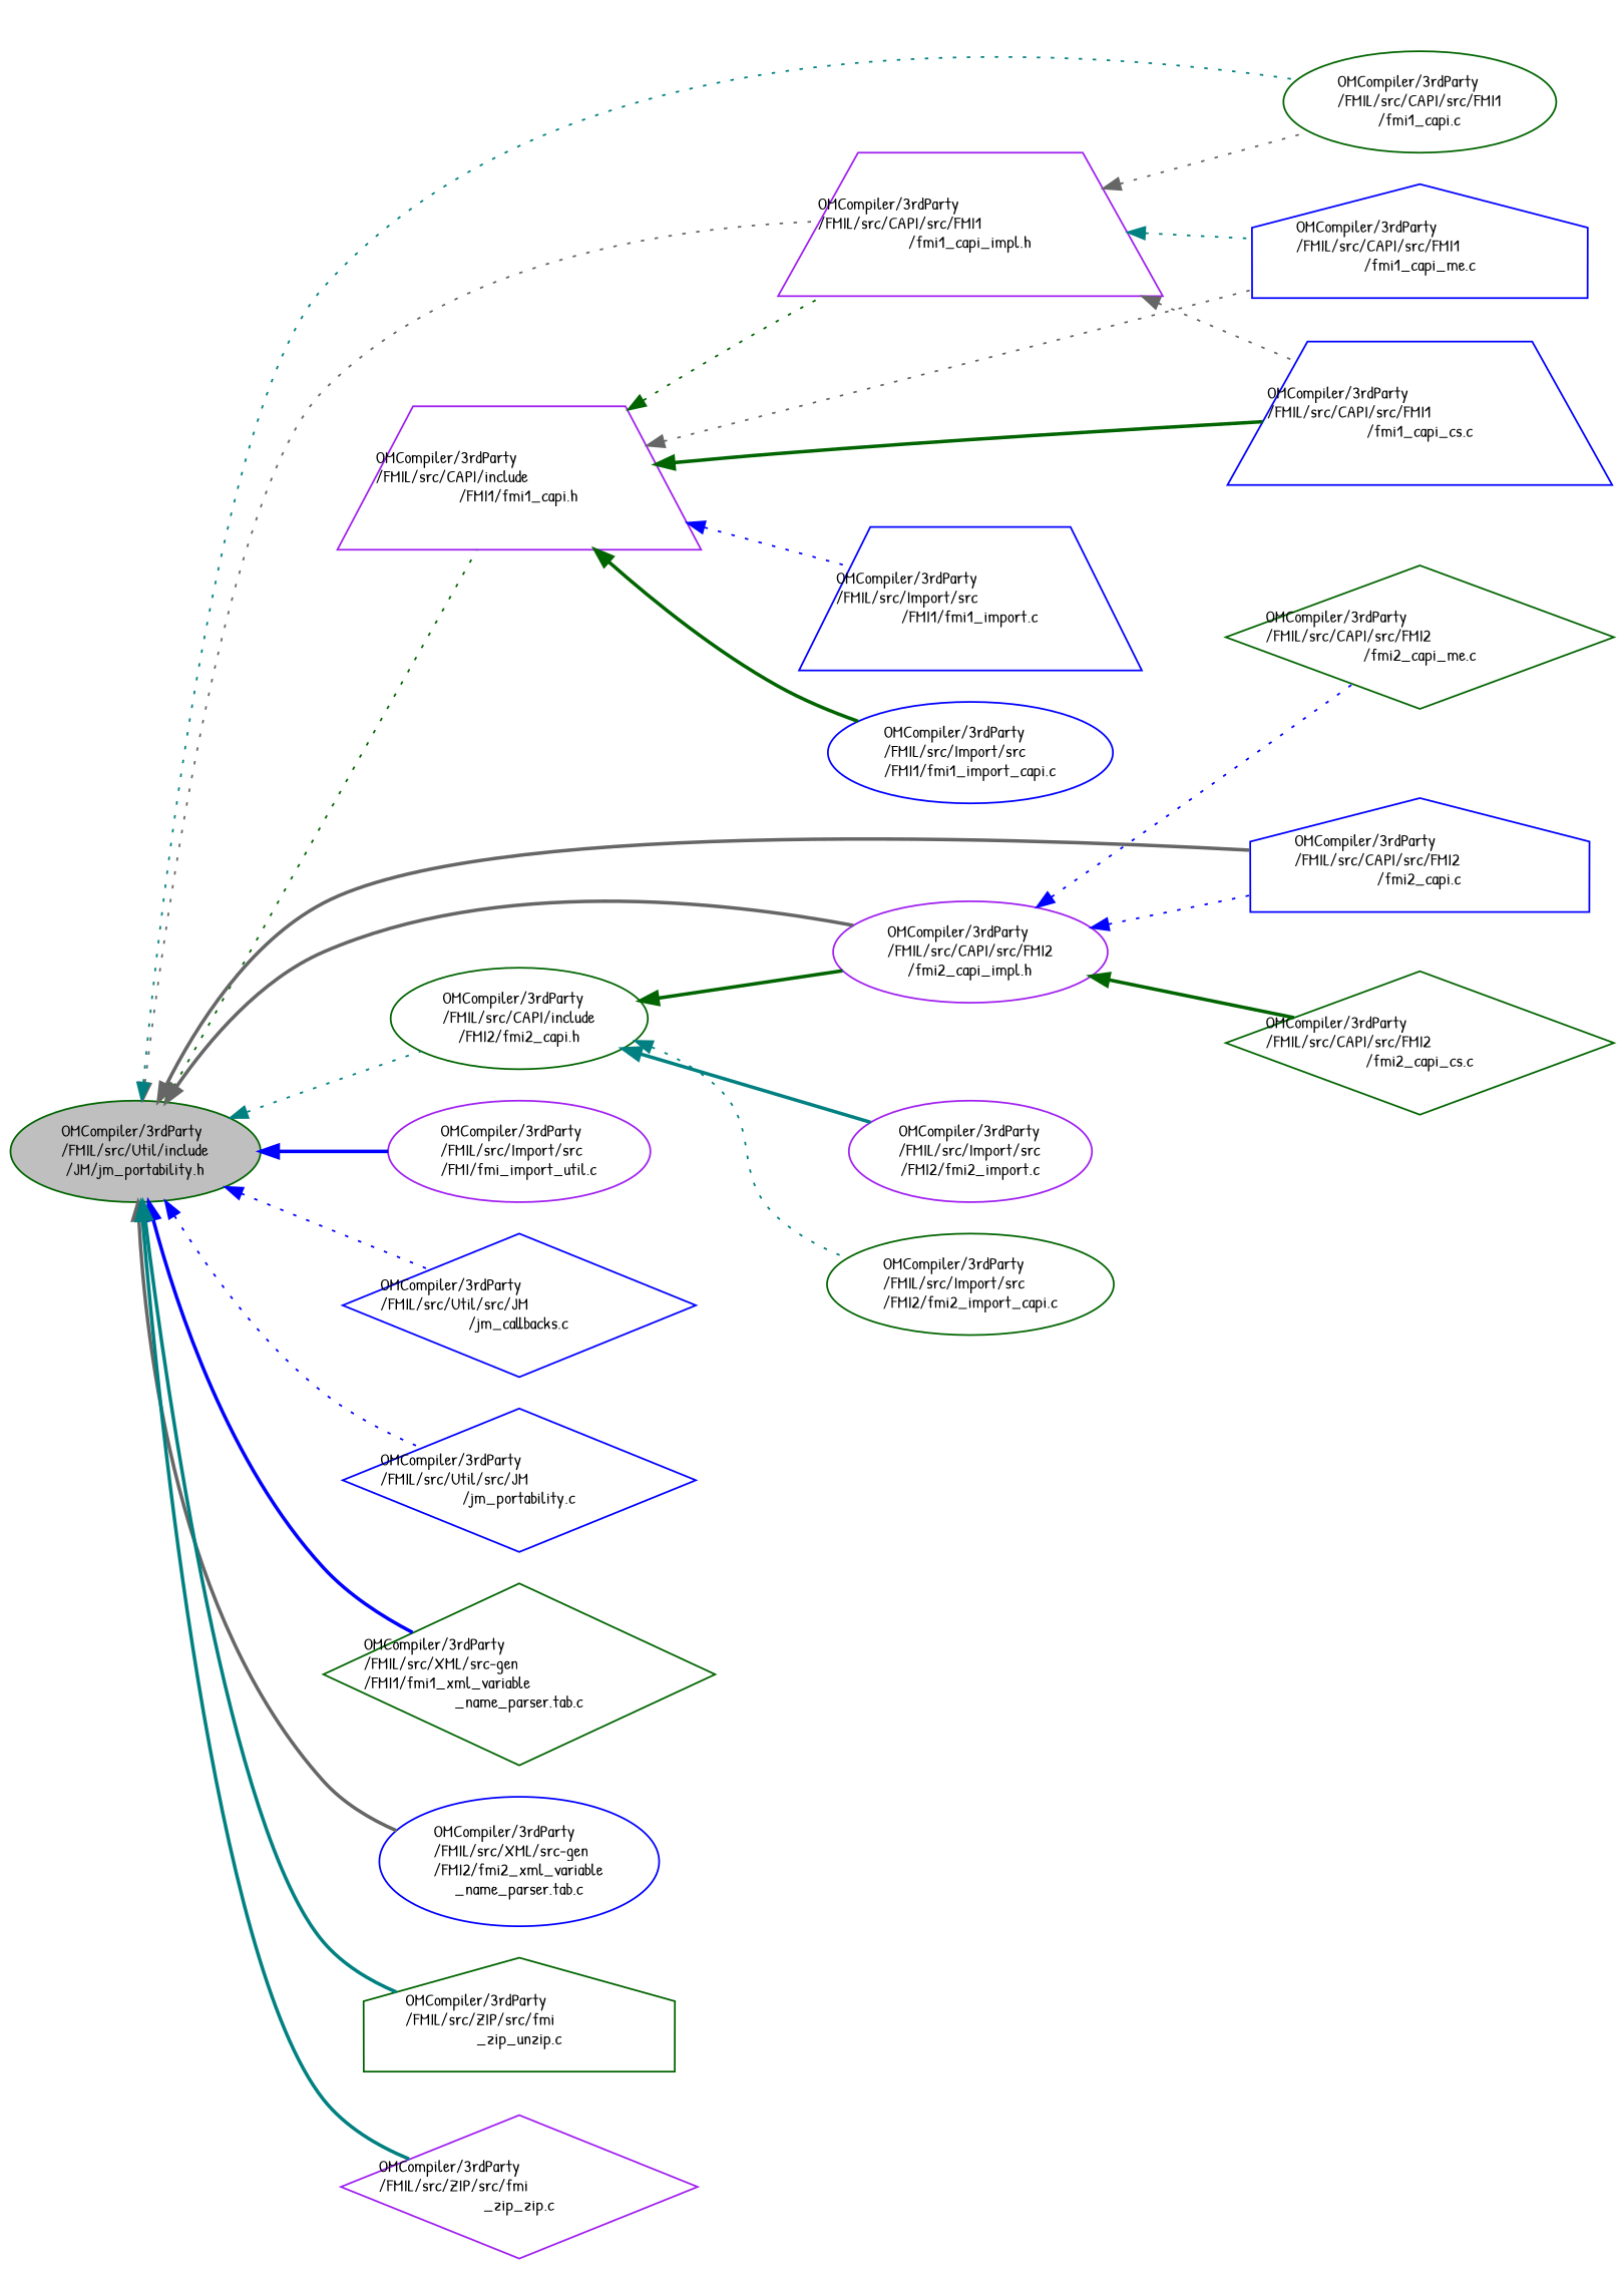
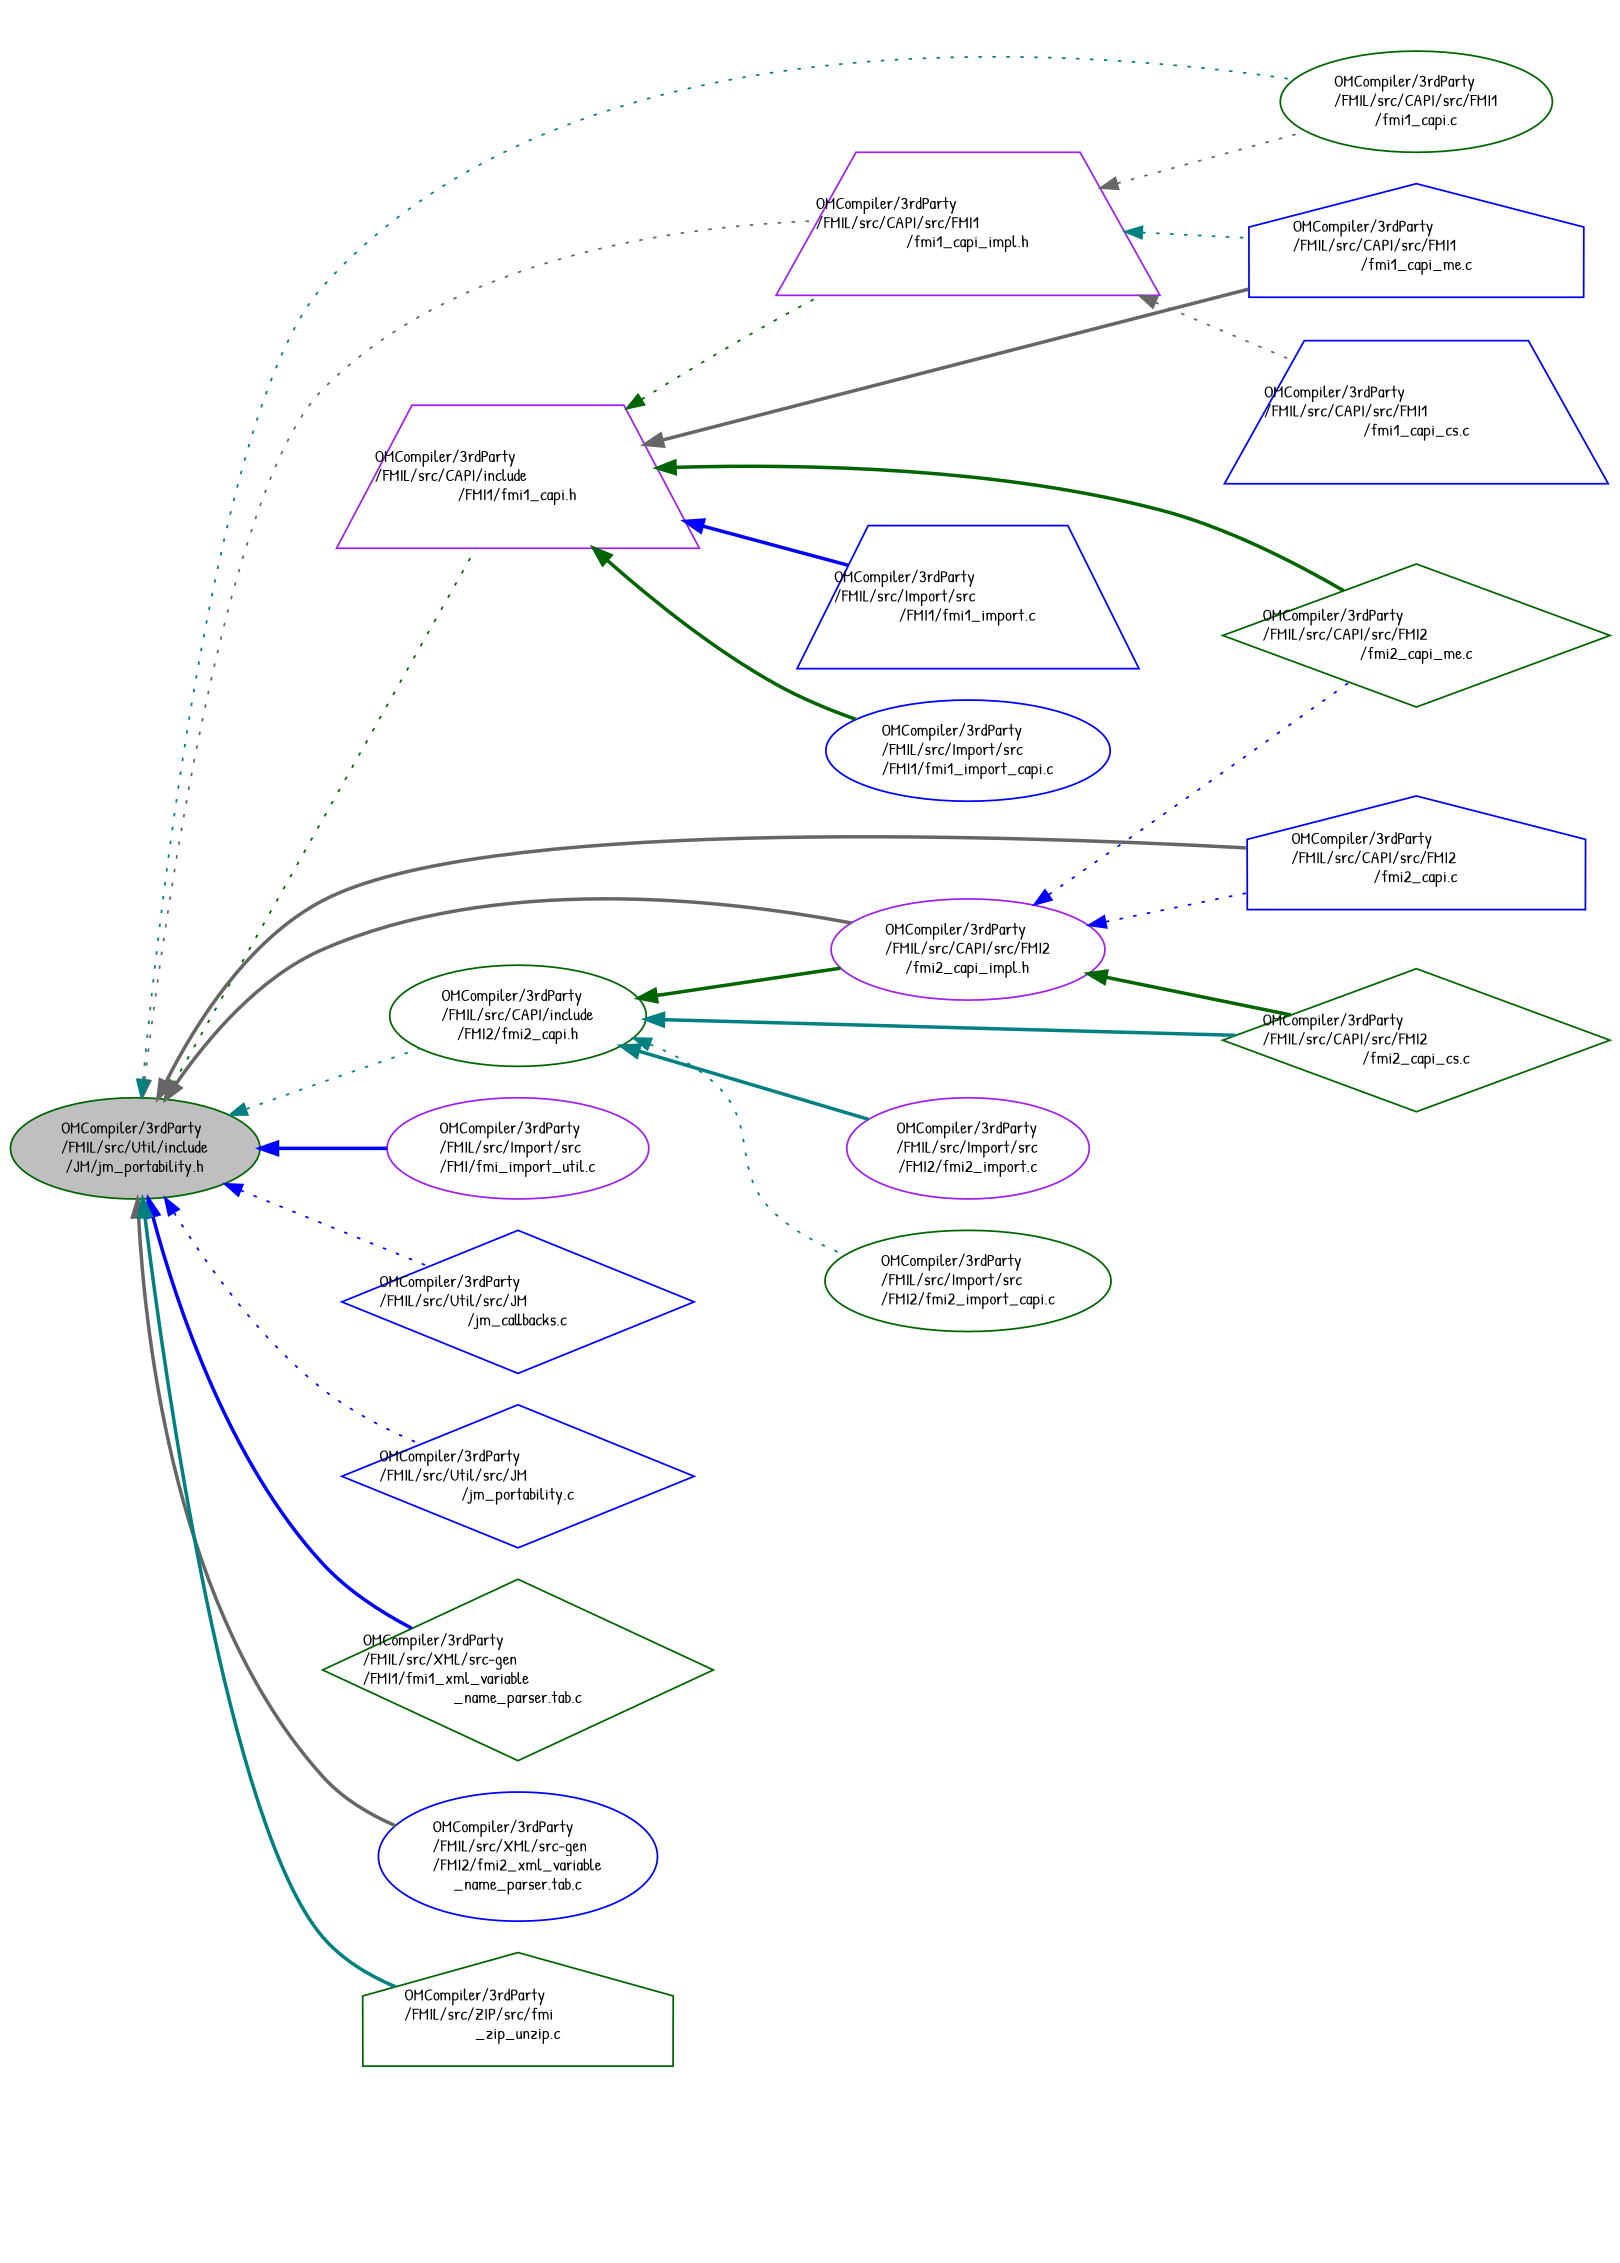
  digraph {
    fontname="Patrick Hand"
    rankdir=LR
    node [color=darkgreen fillcolor=white fontname="Patrick Hand" fontsize=10 shape=ellipse style=filled]
    edge [color=teal dir=back fontname="Patrick Hand" fontsize=10 labelfontname=Helvetica labelfontsize=10 style=bold]
    n1 [fillcolor=grey75 fontcolor=black height=0.2 label="OMCompiler/3rdParty\l/FMIL/src/Util/include\l/JM/jm_portability.h" width=0.4]
    n2 [color=purple height=0.2 label="OMCompiler/3rdParty\l/FMIL/src/CAPI/include\l/FMI1/fmi1_capi.h" shape=trapezium width=0.4]
    n3 [color=purple height=0.2 label="OMCompiler/3rdParty\l/FMIL/src/CAPI/src/FMI1\l/fmi1_capi_impl.h" shape=trapezium width=0.4]
    n4 [height=0.2 label="OMCompiler/3rdParty\l/FMIL/src/CAPI/src/FMI1\l/fmi1_capi.c" width=0.4]
    n5 [height=0.2 label="OMCompiler/3rdParty\l/FMIL/src/CAPI/include\l/FMI2/fmi2_capi.h" width=0.4]
    n6 [color=purple height=0.2 label="OMCompiler/3rdParty\l/FMIL/src/CAPI/src/FMI2\l/fmi2_capi_impl.h" width=0.4]
    n7 [color=blue height=0.2 label="OMCompiler/3rdParty\l/FMIL/src/CAPI/src/FMI2\l/fmi2_capi.c" shape=house width=0.4]
    n8 [color=purple height=0.2 label="OMCompiler/3rdParty\l/FMIL/src/Import/src\l/FMI/fmi_import_util.c" width=0.4]
    n9 [color=blue height=0.2 label="OMCompiler/3rdParty\l/FMIL/src/Util/src/JM\l/jm_callbacks.c" shape=diamond width=0.4]
    n10 [color=blue height=0.2 label="OMCompiler/3rdParty\l/FMIL/src/Util/src/JM\l/jm_portability.c" shape=diamond width=0.4]
    n11 [height=0.2 label="OMCompiler/3rdParty\l/FMIL/src/XML/src-gen\l/FMI1/fmi1_xml_variable\l_name_parser.tab.c" shape=diamond width=0.4]
    n12 [color=blue height=0.2 label="OMCompiler/3rdParty\l/FMIL/src/XML/src-gen\l/FMI2/fmi2_xml_variable\l_name_parser.tab.c" width=0.4]
    n13 [height=0.2 label="OMCompiler/3rdParty\l/FMIL/src/ZIP/src/fmi\l_zip_unzip.c" shape=house width=0.4]
-   n14 [color=purple height=0.2 label="OMCompiler/3rdParty\l/FMIL/src/ZIP/src/fmi\l_zip_zip.c" shape=diamond width=0.4]
    n15 [color=blue height=0.2 label="OMCompiler/3rdParty\l/FMIL/src/CAPI/src/FMI1\l/fmi1_capi_cs.c" shape=trapezium width=0.4]
    n16 [color=blue height=0.2 label="OMCompiler/3rdParty\l/FMIL/src/CAPI/src/FMI1\l/fmi1_capi_me.c" shape=house width=0.4]
    n17 [color=blue height=0.2 label="OMCompiler/3rdParty\l/FMIL/src/Import/src\l/FMI1/fmi1_import.c" shape=trapezium width=0.4]
    n18 [color=blue height=0.2 label="OMCompiler/3rdParty\l/FMIL/src/Import/src\l/FMI1/fmi1_import_capi.c" width=0.4]
    n19 [height=0.2 label="OMCompiler/3rdParty\l/FMIL/src/CAPI/src/FMI2\l/fmi2_capi_cs.c" shape=diamond width=0.4]
    n20 [color=purple height=0.2 label="OMCompiler/3rdParty\l/FMIL/src/Import/src\l/FMI2/fmi2_import.c" width=0.4]
    n21 [height=0.2 label="OMCompiler/3rdParty\l/FMIL/src/Import/src\l/FMI2/fmi2_import_capi.c" width=0.4]
    n22 [height=0.2 label="OMCompiler/3rdParty\l/FMIL/src/CAPI/src/FMI2\l/fmi2_capi_me.c" shape=diamond width=0.4]
    n1 -> n2 [color=darkgreen style=dotted]
    n1 -> n3 [color=gray40 style=dotted]
    n1 -> n4 [style=dotted]
    n1 -> n5 [style=dotted]
    n1 -> n6 [color=gray40]
    n1 -> n7 [color=gray40]
    n1 -> n8 [color=blue]
    n1 -> n9 [color=blue style=dotted]
    n1 -> n10 [color=blue style=dotted]
    n1 -> n11 [color=blue]
    n1 -> n12 [color=gray40]
    n1 -> n13
-   n1 -> n14
    n2 -> n3 [color=darkgreen style=dotted]
-   n2 -> n15 [color=darkgreen]
-   n2 -> n16 [color=gray40 style=dotted]
-   n2 -> n17 [color=blue style=dotted]
+   n2 -> n22 [color=darkgreen]
+   n2 -> n16 [color=gray40]
+   n2 -> n17 [color=blue]
    n2 -> n18 [color=darkgreen]
    n3 -> n4 [color=gray40 style=dotted]
    n3 -> n15 [color=gray40 style=dotted]
    n3 -> n16 [style=dotted]
    n5 -> n6 [color=darkgreen]
+   n5 -> n19
    n5 -> n20
    n5 -> n21 [style=dotted]
    n6 -> n7 [color=blue style=dotted]
    n6 -> n19 [color=darkgreen]
    n6 -> n22 [color=blue style=dotted]
  }
